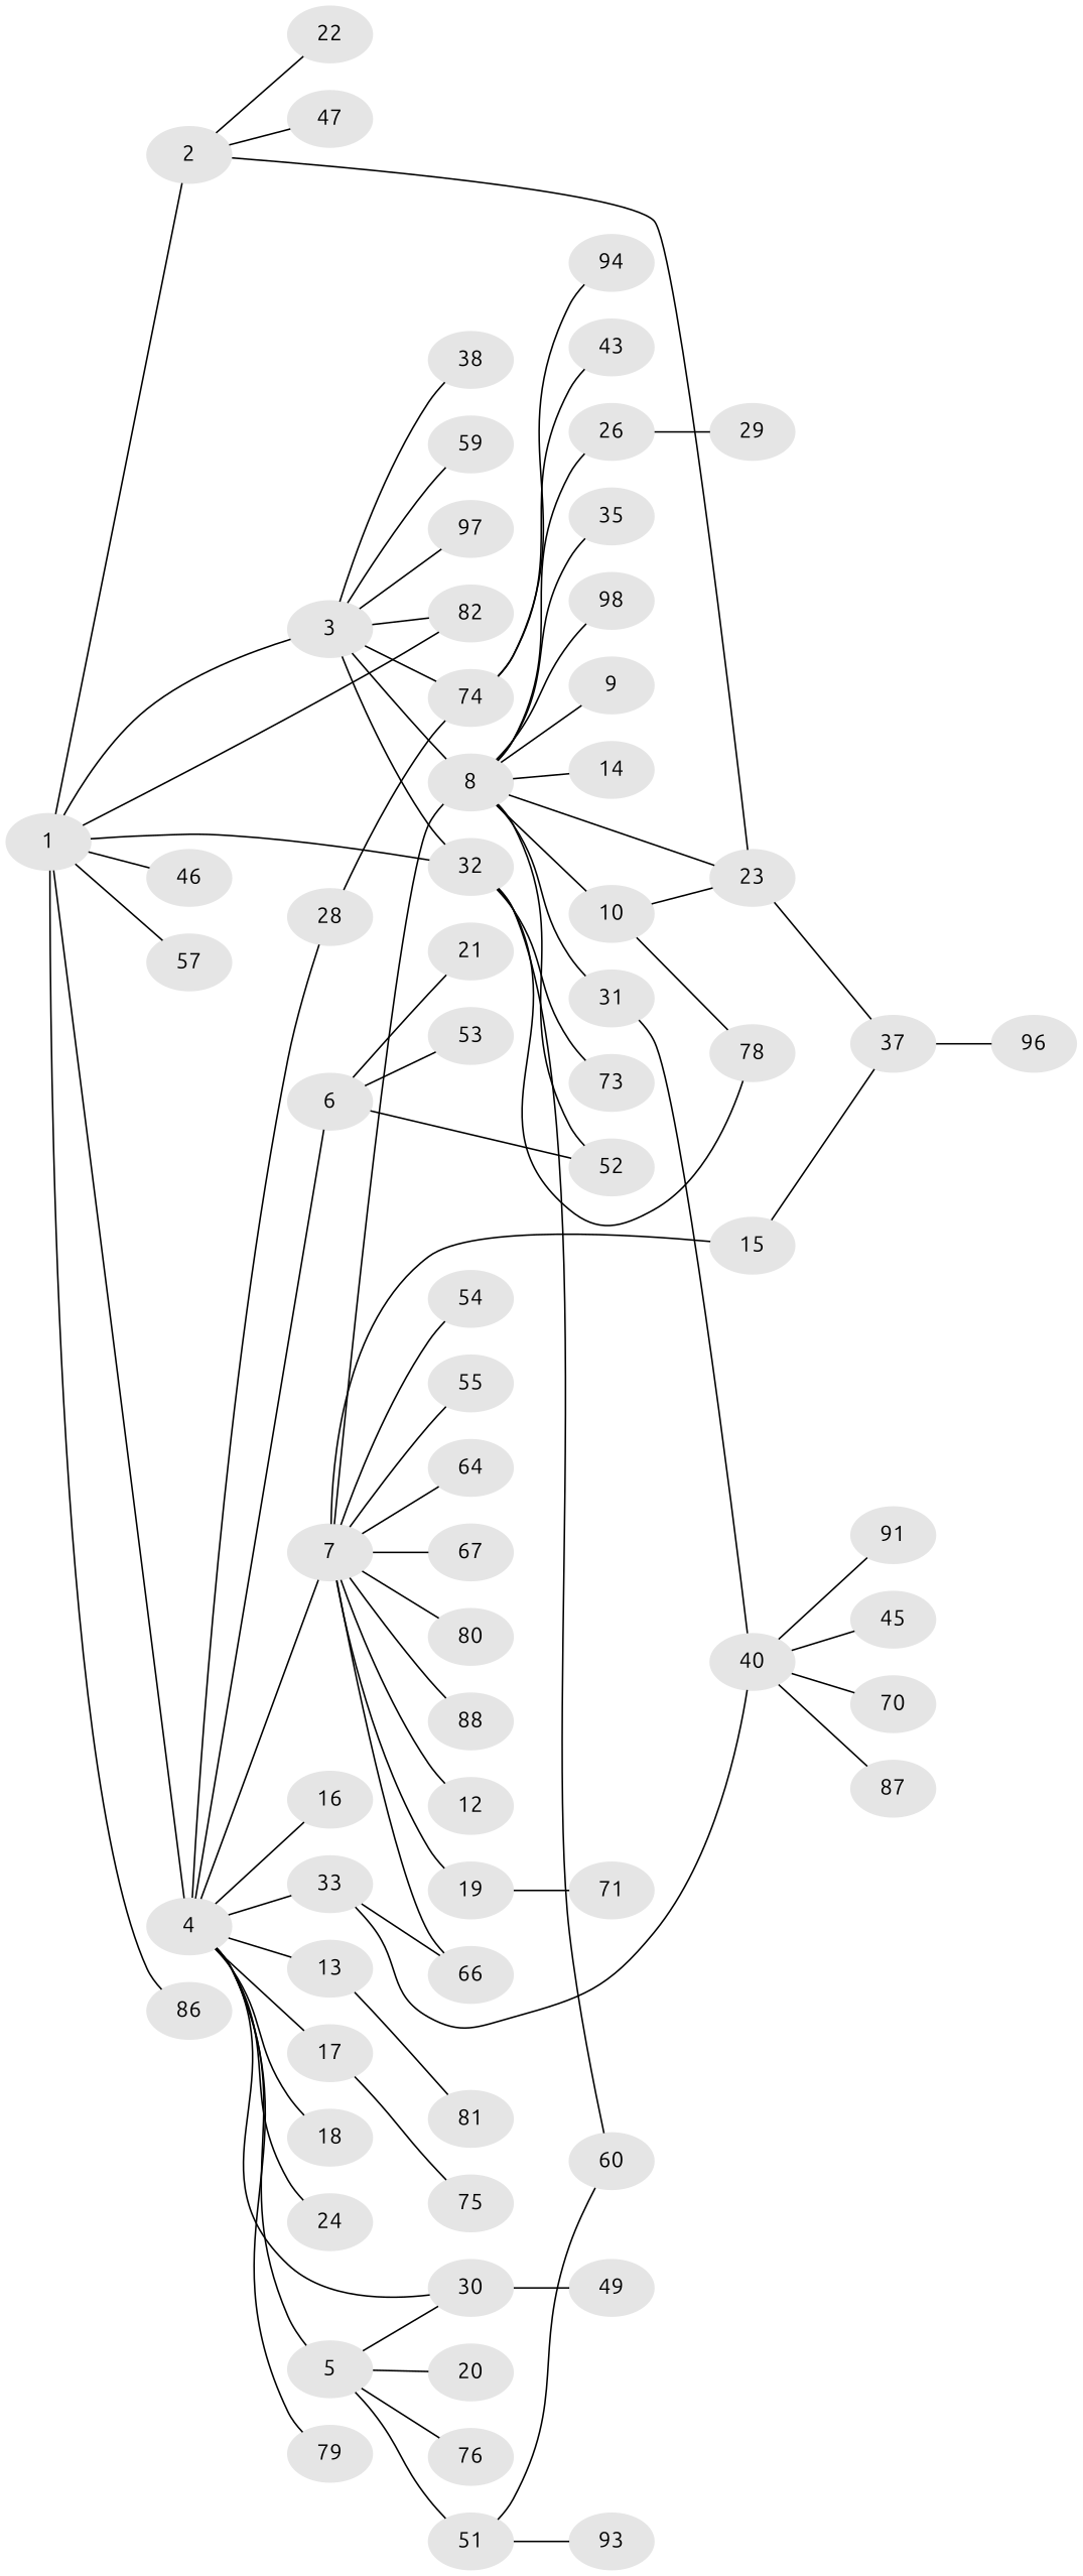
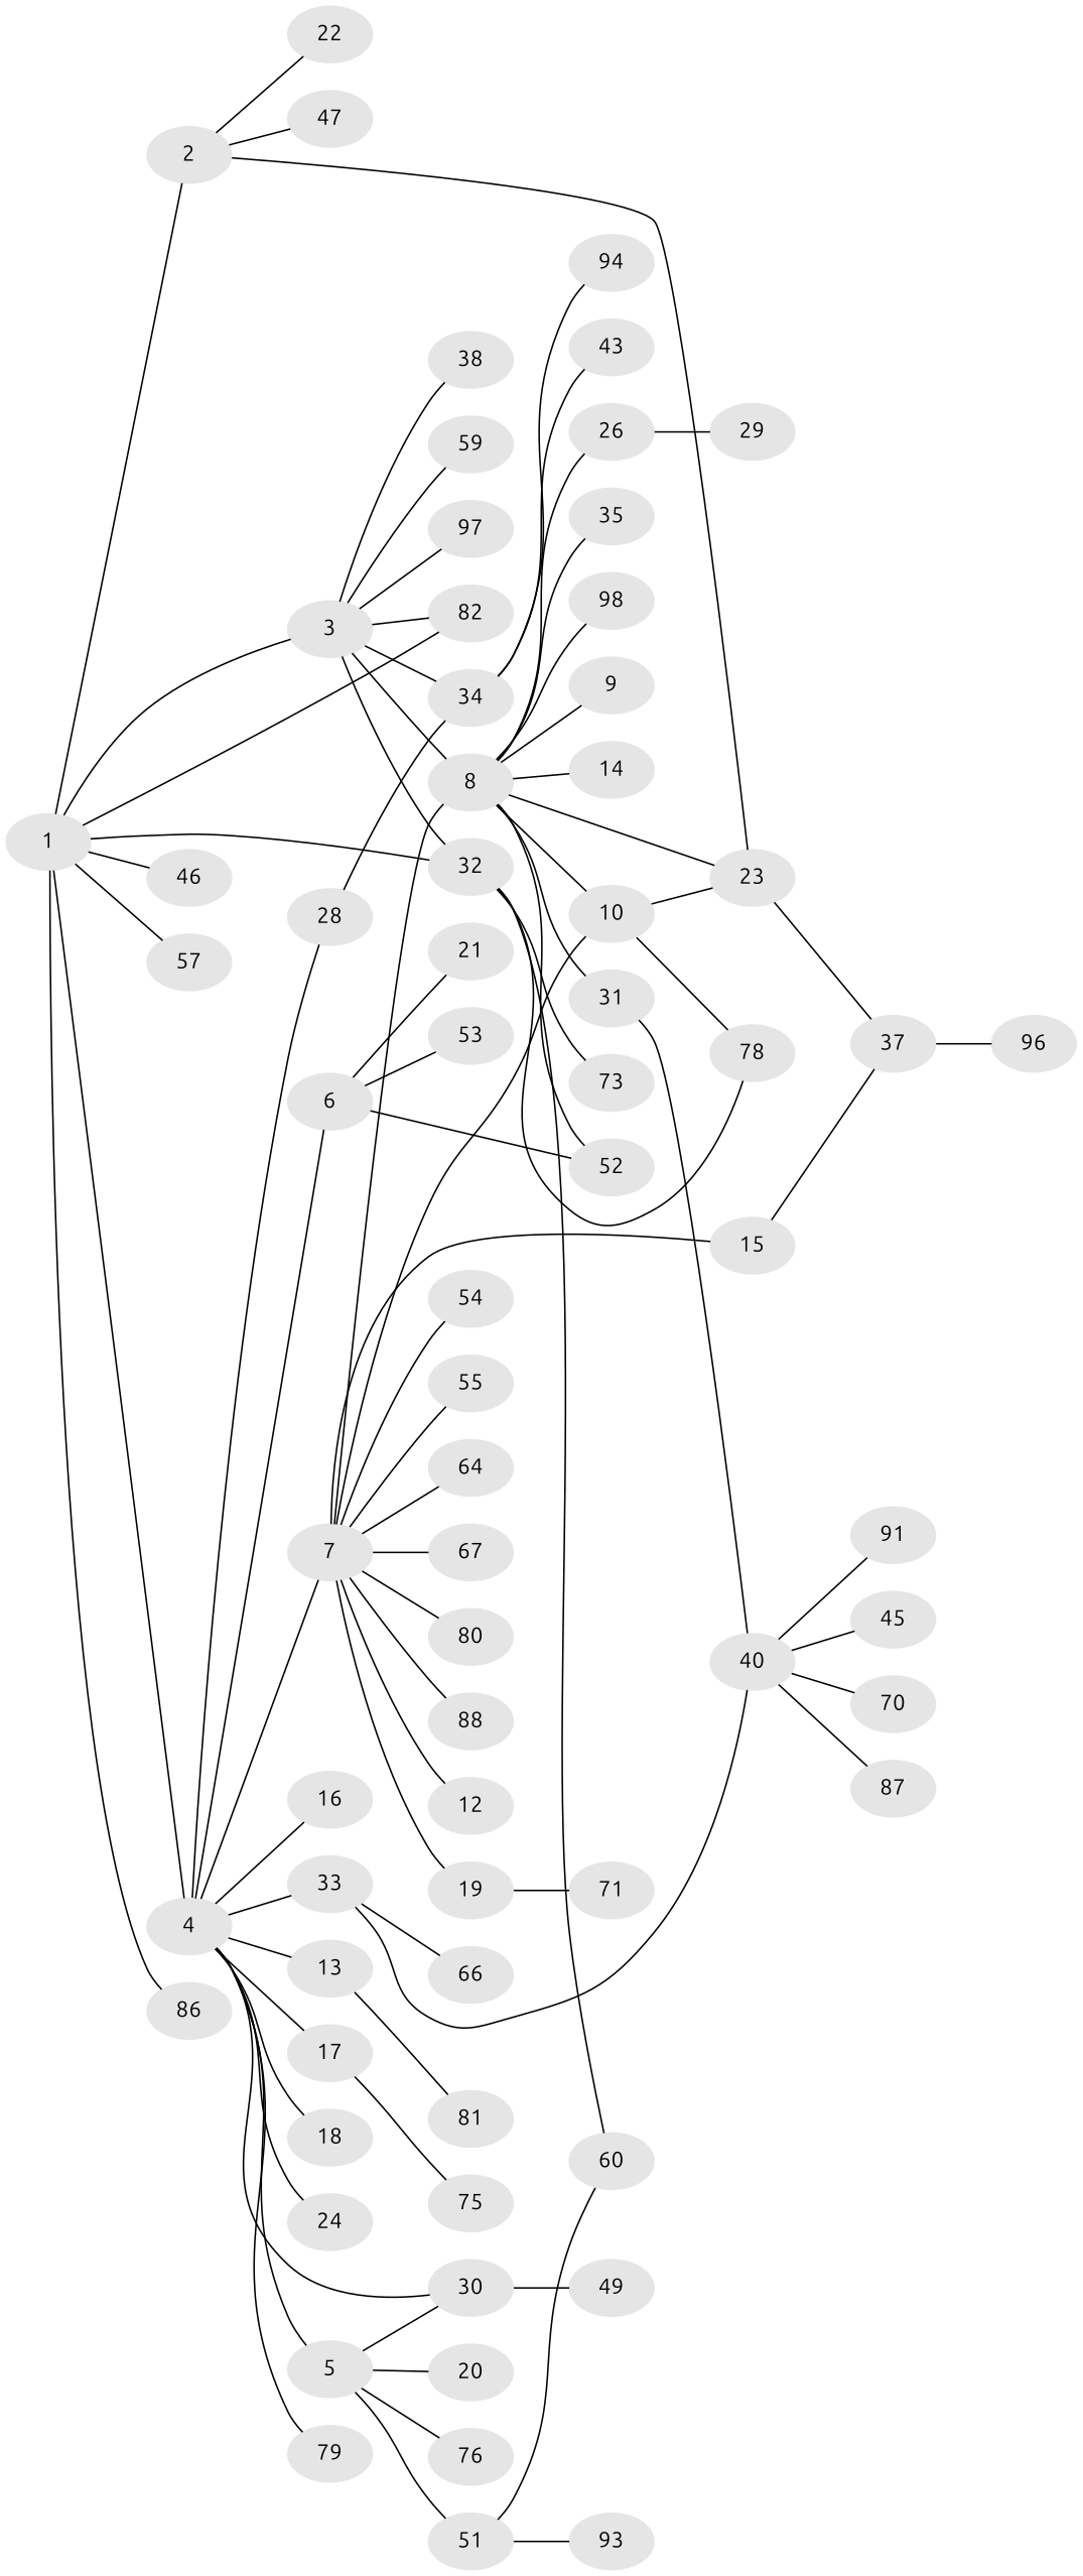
  graph {
    fontname=Ubuntu
    rankdir=LR
    node [color=gray90 fontname=Ubuntu style=filled]
    edge [fontname=Ubuntu]
    1 [super="+27"]
    2 [super="+41"]
    3 [super="+25"]
    4 [super="+62"]
    32 [super="+44"]
    46 [super="+68"]
    57
    82
    86
    22
    23 [super="+56"]
    47
    8 [super="+90"]
-   34 [super="+77" label=74]
+   34 [super="+77"]
    38
    59
    97
    5 [super="+35"]
    6 [super="+11"]
    7 [super="+50"]
    13 [super="+48"]
    16
    17 [super="+74"]
    18
    24
    28
    30 [super="+36"]
    33 [super="+85"]
    79
    78
    60 [super="+61"]
    73
    37 [super="+69"]
    52
    10 [super="+95"]
    9
    14 [super="+58"]
    26 [super="+92"]
    31
    n40 [label=35 super="+42"]
    98
    43
    94
    20 [super="+53"]
    51 [super="+63"]
    76
    21
    n48 [label=53]
    12
    15
    19 [super="+65"]
    54
    55 [super="+89"]
    64
    67
    80
    88
    81
    75
    49
    40 [super="+84"]
    66
    93
    71
    29
    96
    45
    70
    87
    91
    1 -- 2
    1 -- 3
    1 -- 4
    1 -- 32
    1 -- 46
    1 -- 57
    1 -- 82
    1 -- 86
    2 -- 22
    2 -- 23
    2 -- 47
    3 -- 32
    3 -- 82
    3 -- 8
    3 -- 34
    3 -- 38
    3 -- 59
    3 -- 97
    4 -- 5
    4 -- 6
    4 -- 7
    4 -- 13
    4 -- 16
    4 -- 17
    4 -- 18
    4 -- 24
    4 -- 28
    4 -- 30
    4 -- 33
    4 -- 79
    32 -- 78
    32 -- 60
    32 -- 73
    23 -- 37
    8 -- 23
    8 -- 52
    8 -- 10
    8 -- 9
    8 -- 14
    8 -- 26
    8 -- 31
    8 -- n40
    8 -- 98
    34 -- 43
    34 -- 94
    5 -- 30
    5 -- 20
    5 -- 51
    5 -- 76
    6 -- 52
    6 -- 21
    6 -- n48
    7 -- 8
-   7 -- 66
+   7 -- 10
    7 -- 12
    7 -- 15
    7 -- 19
    7 -- 54
    7 -- 55
    7 -- 64
    7 -- 67
    7 -- 80
    7 -- 88
    13 -- 81
    17 -- 75
    28 -- 34
    30 -- 49
    33 -- 40
    33 -- 66
    37 -- 96
    10 -- 23
    10 -- 78
    26 -- 29
    31 -- 40
    51 -- 60
    51 -- 93
    15 -- 37
    19 -- 71
    40 -- 45
    40 -- 70
    40 -- 87
    40 -- 91
  }
